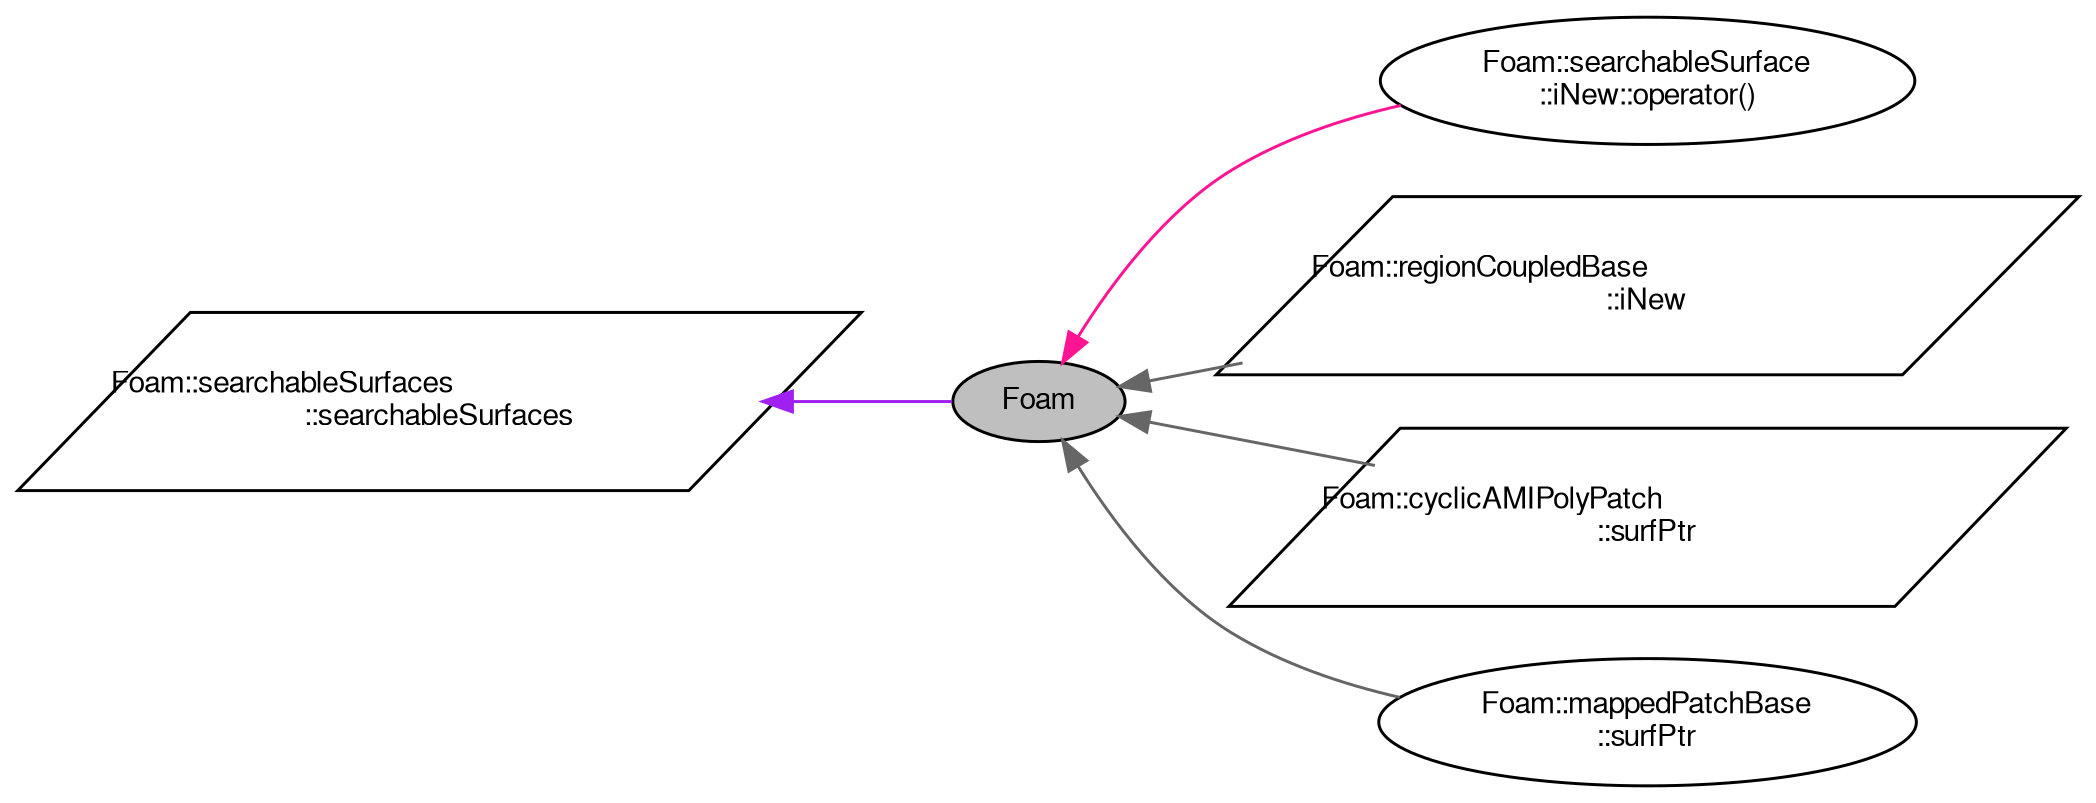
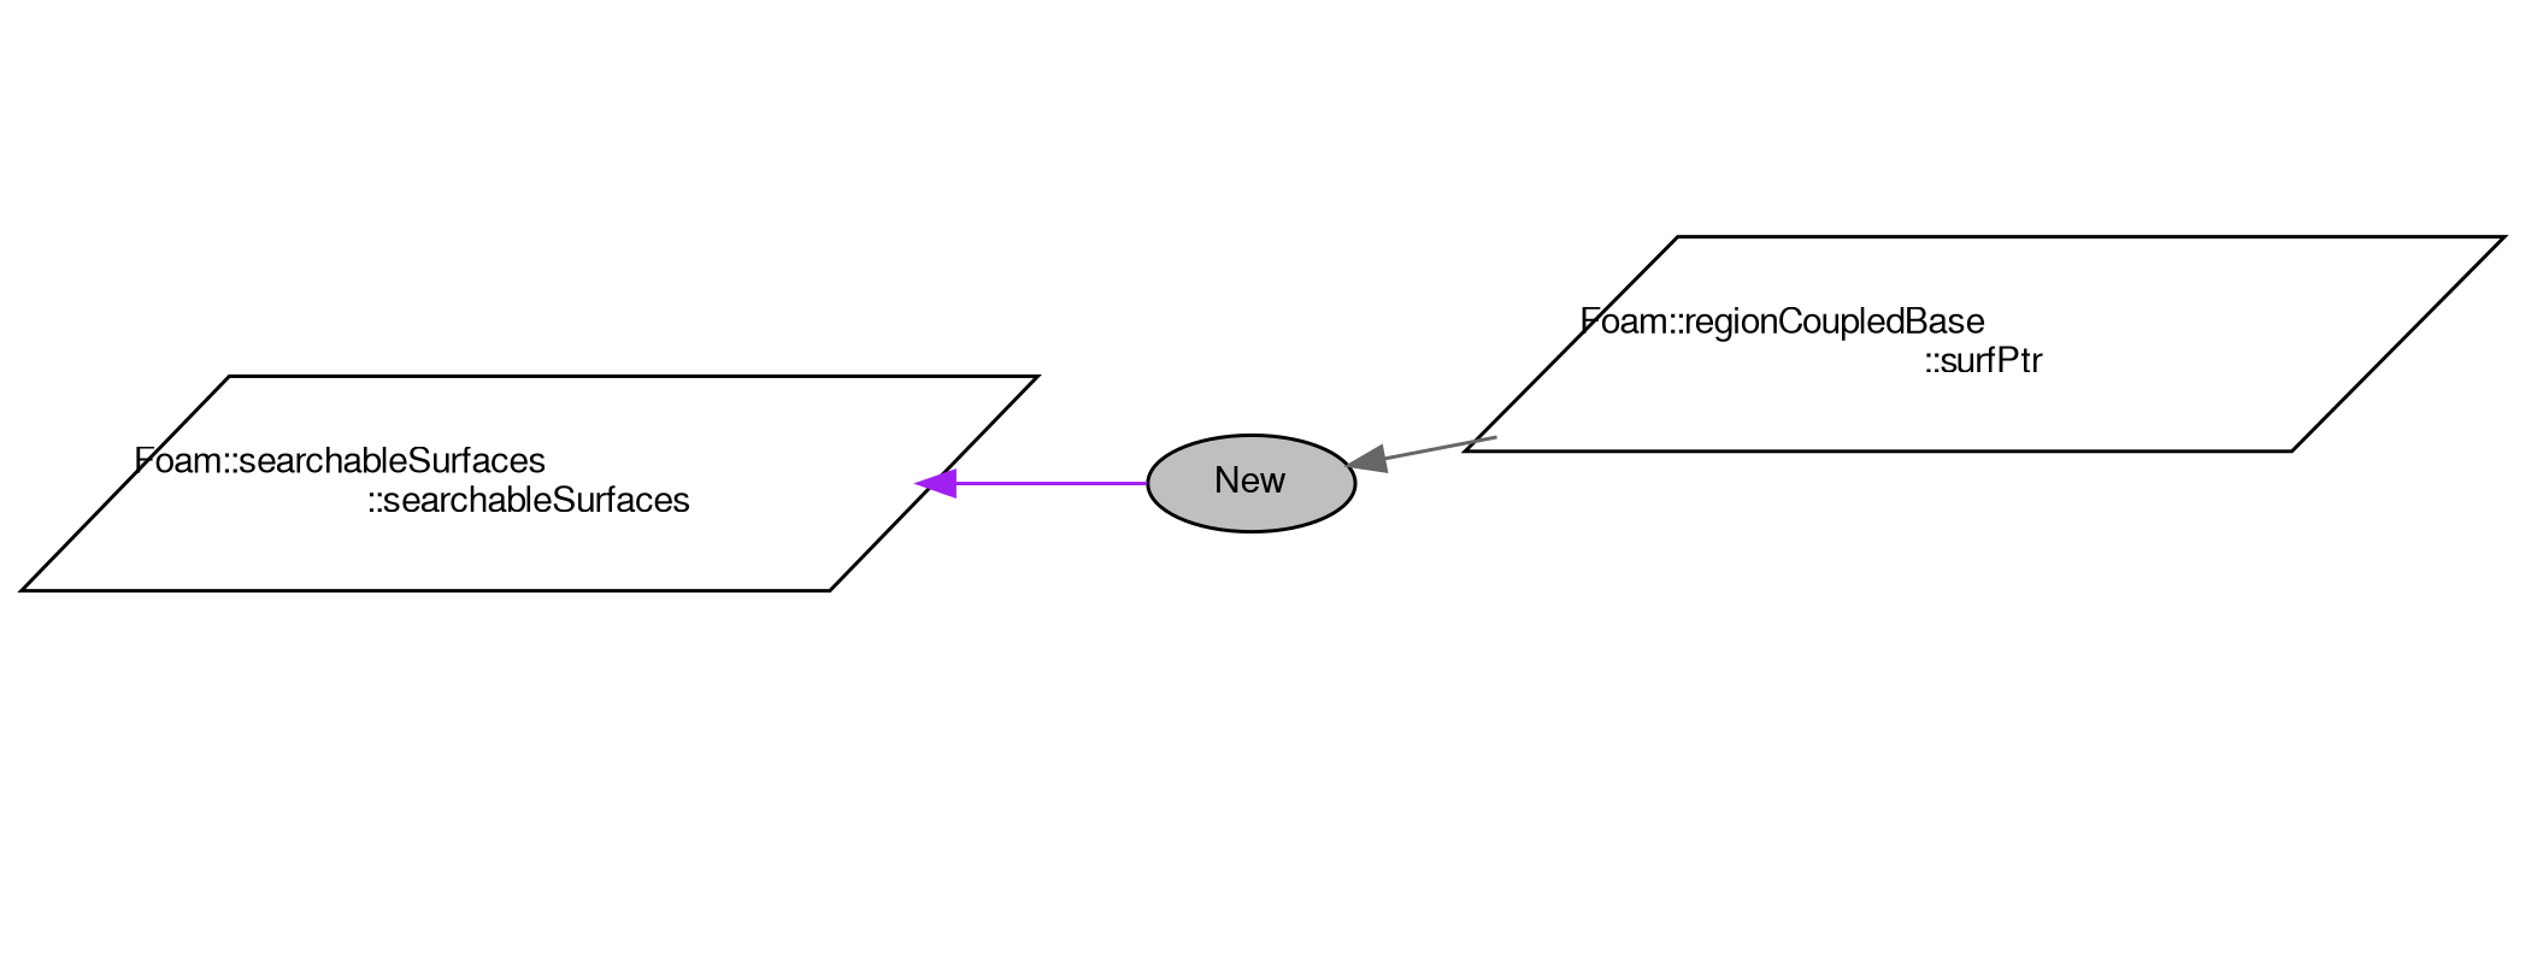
  digraph {
    rankdir=LR
    node [color=black fontname=FreeSans fontsize=10 shape=ellipse]
    edge [color=gray40 dir=back fontname=FreeSans fontsize=10 labelfontname=FreeSans labelfontsize=10 style=solid]
-   n1 [fillcolor=grey75 fontcolor=black height=0.2 label=Foam style=filled width=0.4]
-   n2 [height=0.2 label="Foam::searchableSurface\l::iNew::operator()" width=0.4]
-   n3 [height=0.2 label="Foam::regionCoupledBase\l::iNew" shape=parallelogram width=0.4]
-   n4 [height=0.2 label="Foam::cyclicAMIPolyPatch\l::surfPtr" shape=parallelogram width=0.4]
-   n5 [height=0.2 label="Foam::mappedPatchBase\l::surfPtr" width=0.4]
+   n1 [fillcolor=grey75 fontcolor=black height=0.2 label=New style=filled width=0.4]
+   n3 [height=0.2 label="Foam::regionCoupledBase\l::surfPtr" shape=parallelogram width=0.4]
    n6 [height=0.2 label="Foam::searchableSurfaces\l::searchableSurfaces" shape=parallelogram width=0.4]
-   n1 -> n2 [color=deeppink]
    n1 -> n3
-   n1 -> n4
-   n1 -> n5
    n6 -> n1 [color=purple]
  }
